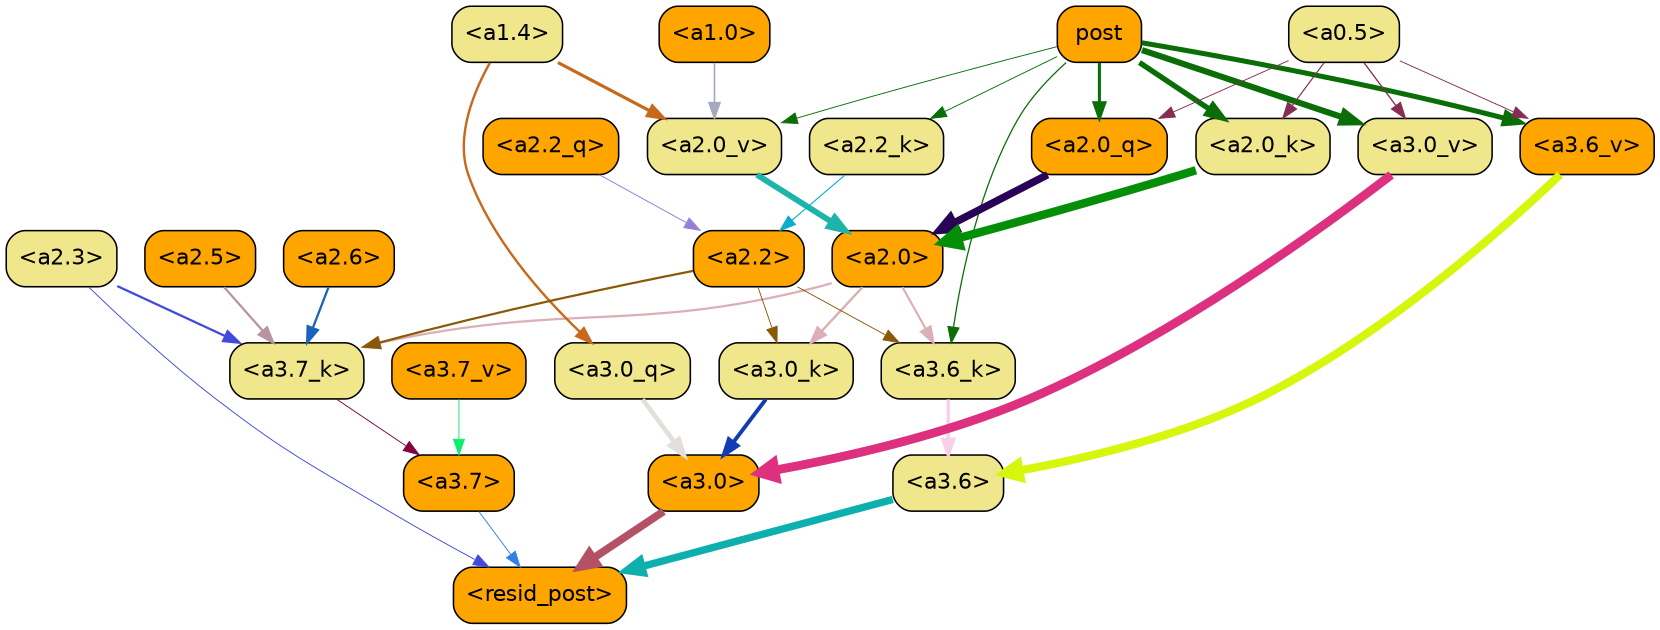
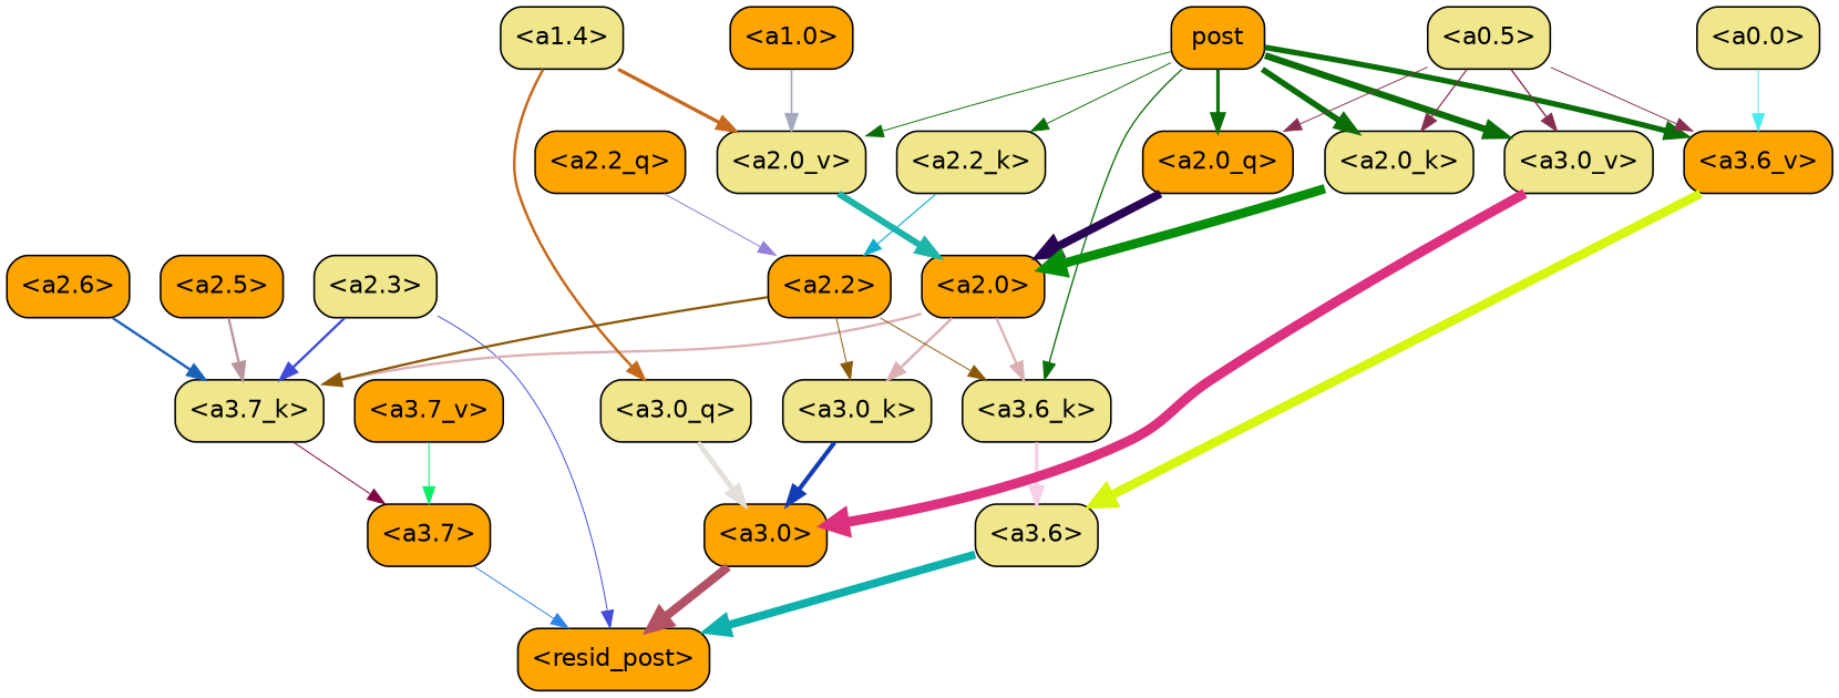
  strict digraph {
    splines=true
    node [color=black fillcolor=orange fontname=Helvetica shape=box style="filled, rounded"]
    edge [color="#0a6e07" penwidth=0.6]
    "<a3.7>"
    "<resid_post>"
    "<a3.6>" [fillcolor=khaki]
    "<a3.0>"
    "<a2.3>" [fillcolor=khaki]
    "<a3.7_k>" [fillcolor=khaki]
    "<a3.0_q>" [fillcolor=khaki]
    "<a3.6_k>" [fillcolor=khaki]
    "<a3.0_k>" [fillcolor=khaki]
    "<a3.7_v>"
    "<a3.6_v>"
    "<a3.0_v>" [fillcolor=khaki]
    "<a2.0>"
    "<a1.4>" [fillcolor=khaki]
    "<a2.0_v>" [fillcolor=khaki]
    "<a2.6>"
    "<a2.5>"
    "<a2.2>"
    n19 [label=post]
    "<a2.0_q>"
    "<a2.2_k>" [fillcolor=khaki]
    "<a2.0_k>" [fillcolor=khaki]
    "<a0.5>" [fillcolor=khaki]
+   "<a0.0>" [fillcolor=khaki]
    "<a2.2_q>"
    "<a1.0>"
    "<a3.7>" -> "<resid_post>" [color="#2e82e6"]
    "<a3.6>" -> "<resid_post>" [color="#0db0ac" penwidth=4.749041676521301]
    "<a3.0>" -> "<resid_post>" [color="#b35265" penwidth=5.004215121269226]
    "<a2.3>" -> "<resid_post>" [color="#414ada"]
    "<a2.3>" -> "<a3.7_k>" [color="#414ada" penwidth=1.4559586644172668]
    "<a3.7_k>" -> "<a3.7>" [color="#810142"]
    "<a3.0_q>" -> "<a3.0>" [color="#e3dfda" penwidth=2.9459195733070374]
    "<a3.6_k>" -> "<a3.6>" [color="#f7d0e7" penwidth=2.13908451795578]
    "<a3.0_k>" -> "<a3.0>" [color="#123cb4" penwidth=2.520303964614868]
    "<a3.7_v>" -> "<a3.7>" [color="#08ef6a"]
    "<a3.6_v>" -> "<a3.6>" [color="#d7f60e" penwidth=5.297133803367615]
    "<a3.0_v>" -> "<a3.0>" [color="#dd307e" penwidth=5.680712580680847]
    "<a2.0>" -> "<a3.7_k>" [color="#dbb0b5" penwidth=1.4582423567771912]
    "<a2.0>" -> "<a3.6_k>" [color="#dbb0b5" penwidth=1.3792681694030762]
    "<a2.0>" -> "<a3.0_k>" [color="#dbb0b5" penwidth=1.5433646440505981]
    "<a1.4>" -> "<a3.0_q>" [color="#c6691c" penwidth=1.5490156412124634]
    "<a1.4>" -> "<a2.0_v>" [color="#c6691c" penwidth=2.058677911758423]
    "<a2.0_v>" -> "<a2.0>" [color="#1eb5a9" penwidth=3.7890332341194153]
    "<a2.6>" -> "<a3.7_k>" [color="#1a62ba" penwidth=1.468173325061798]
    "<a2.5>" -> "<a3.7_k>" [color="#ba949d" penwidth=1.457568109035492]
    "<a2.2>" -> "<a3.7_k>" [color="#895906" penwidth=1.4199435114860535]
    "<a2.2>" -> "<a3.6_k>" [color="#895906"]
    "<a2.2>" -> "<a3.0_k>" [color="#895906"]
    n19 -> "<a3.6_k>" [penwidth=0.8273519277572632]
    n19 -> "<a3.6_v>" [penwidth=3.2414157912135124]
    n19 -> "<a3.0_v>" [penwidth=3.929257571697235]
    n19 -> "<a2.0_v>"
    n19 -> "<a2.0_q>" [penwidth=1.9435837268829346]
    n19 -> "<a2.2_k>"
    n19 -> "<a2.0_k>" [penwidth=3.4579111337661743]
    "<a2.0_q>" -> "<a2.0>" [color="#290355" penwidth=4.832814455032349]
    "<a2.2_k>" -> "<a2.2>" [color="#0aadcc" penwidth=0.7200896441936493]
    "<a2.0_k>" -> "<a2.0>" [color="#058e07" penwidth=5.423068851232529]
    "<a0.5>" -> "<a3.6_v>" [color="#852e51"]
    "<a0.5>" -> "<a3.0_v>" [color="#852e51" penwidth=0.8535017371177673]
    "<a0.5>" -> "<a2.0_q>" [color="#852e51"]
    "<a0.5>" -> "<a2.0_k>" [color="#852e51" penwidth=0.7646331787109375]
+   "<a0.0>" -> "<a3.6_v>" [color="#49eaef"]
    "<a2.2_q>" -> "<a2.2>" [color="#9380d8" penwidth=0.6301735639572144]
    "<a1.0>" -> "<a2.0_v>" [color="#a4a9be" penwidth=1.041085124015808]
  }
